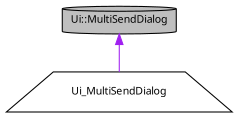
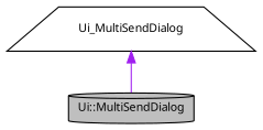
  digraph {
    fontname="Noto Sans"
    node [color=black fontname="Noto Sans" fontsize=10 style=filled]
    n1 [fillcolor=grey75 fontcolor=black height=0.2 label="Ui::MultiSendDialog" shape=cylinder width=0.4]
    n2 [fillcolor=white height=0.2 label=Ui_MultiSendDialog shape=trapezium width=0.4]
-   n1 -> n2 [color=purple dir=back fontname="Noto Sans" fontsize=10 labelfontname=Helvetica labelfontsize=10 style=solid]
+   n2 -> n1 [color=purple dir=back fontname="Noto Sans" fontsize=10 labelfontname=Helvetica labelfontsize=10 style=solid]
  }
